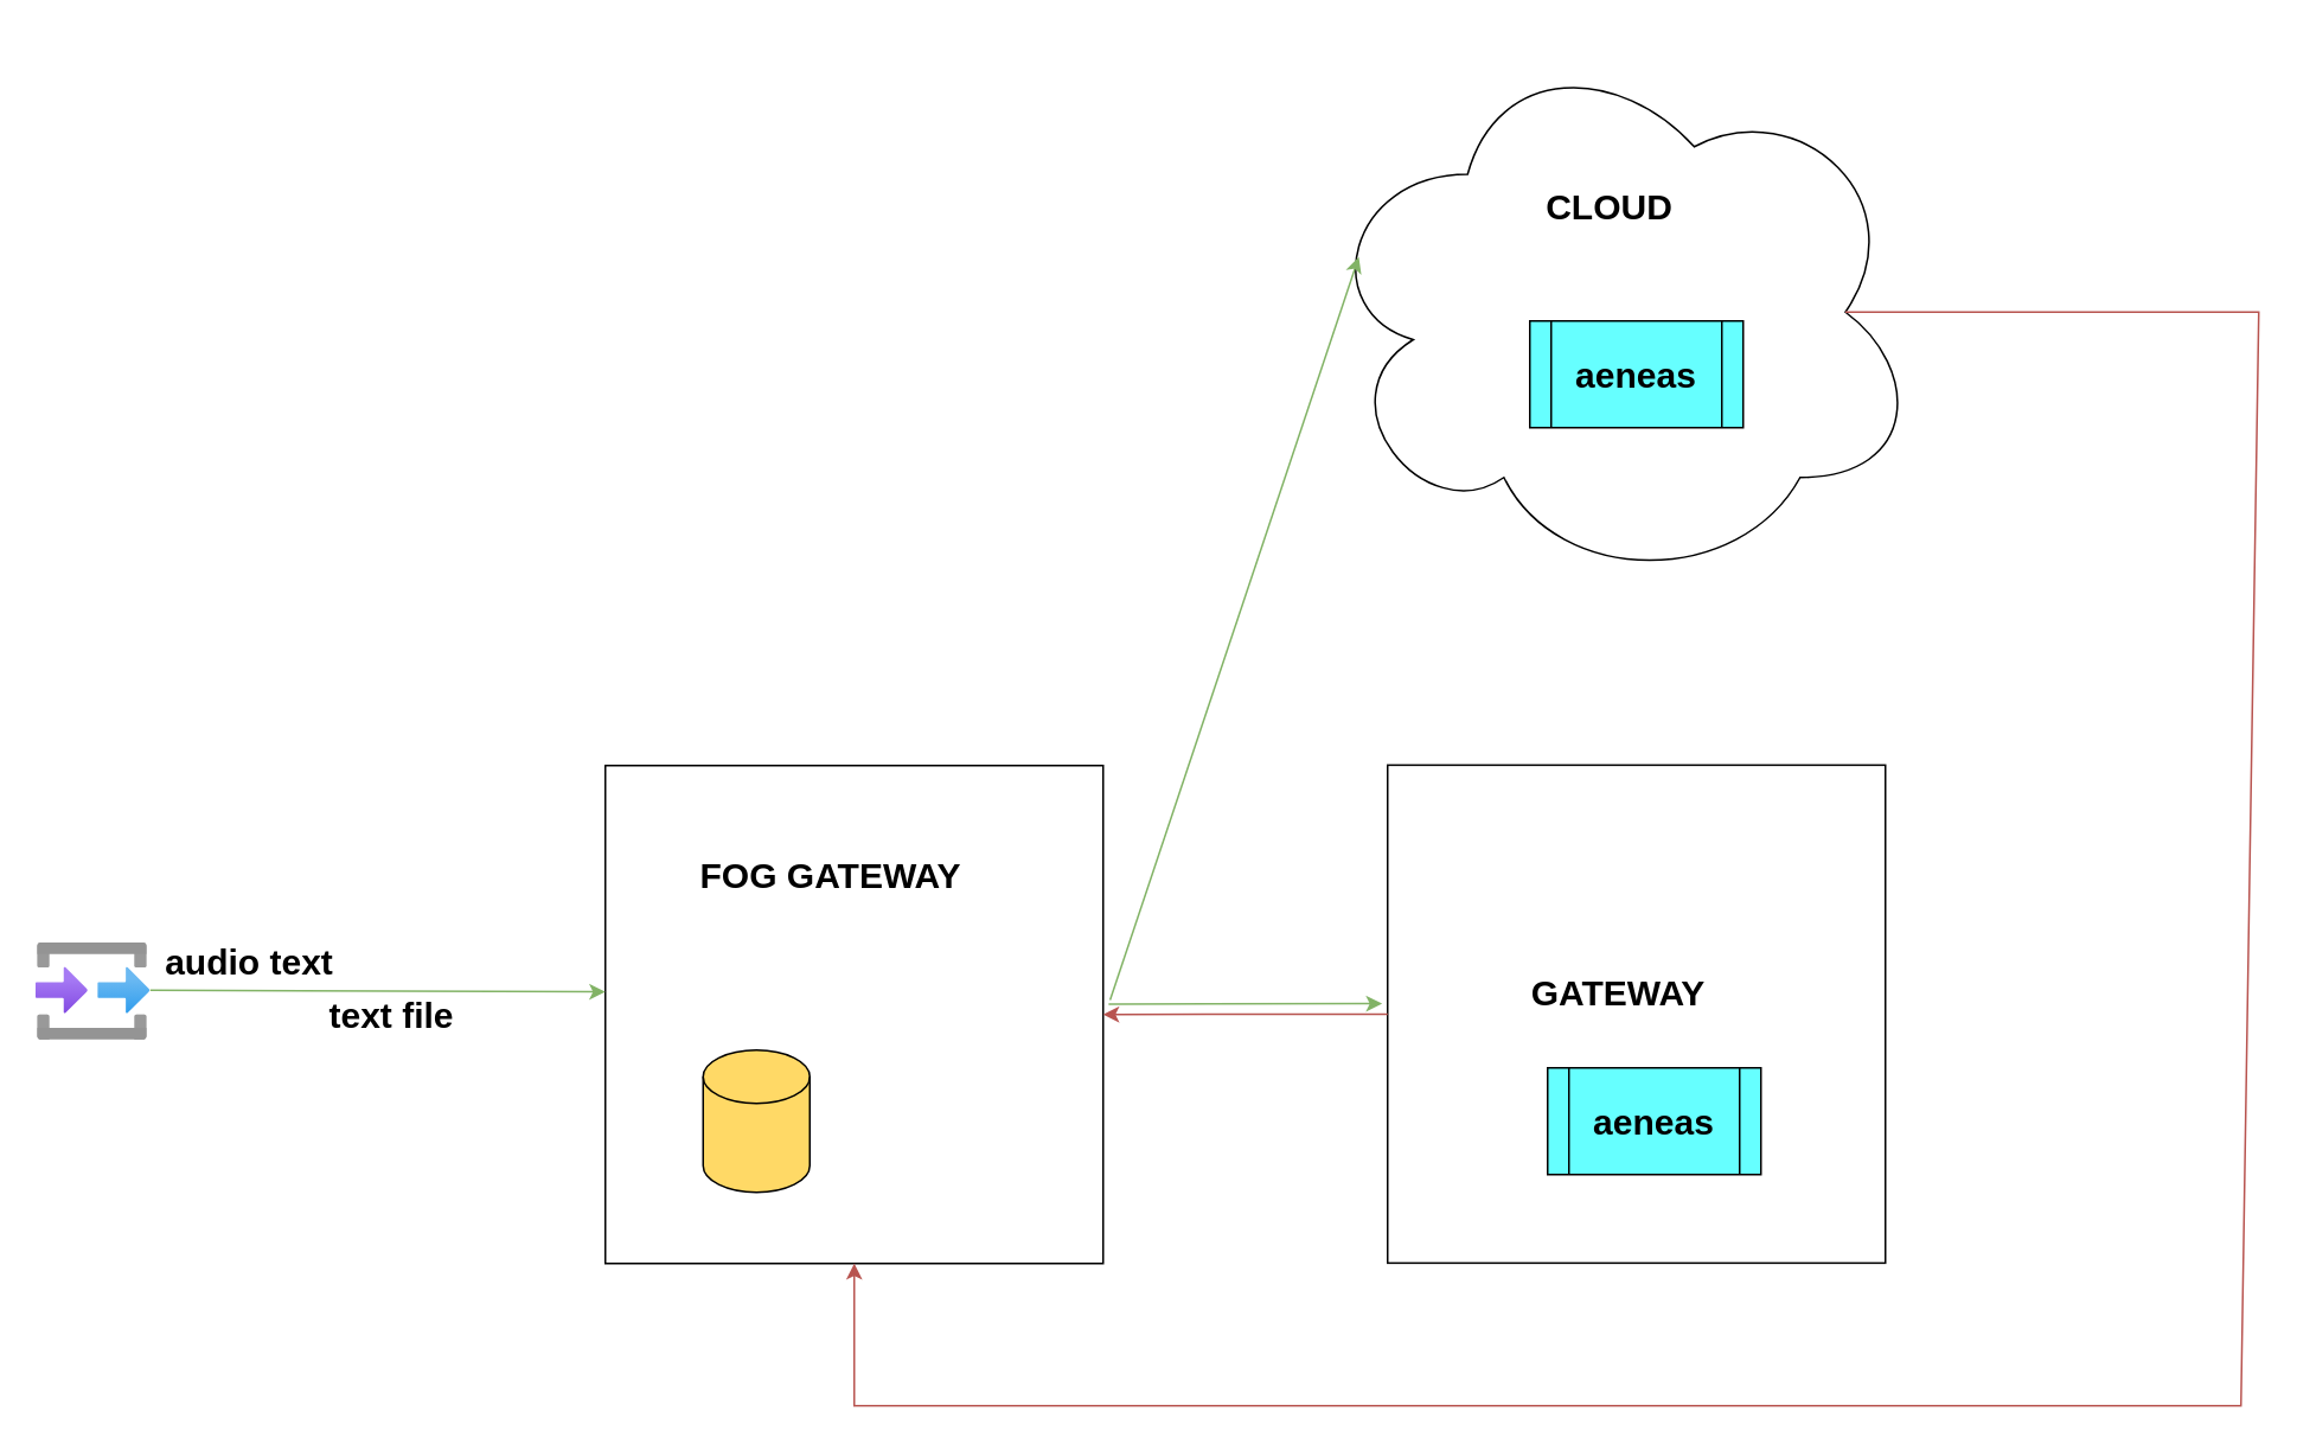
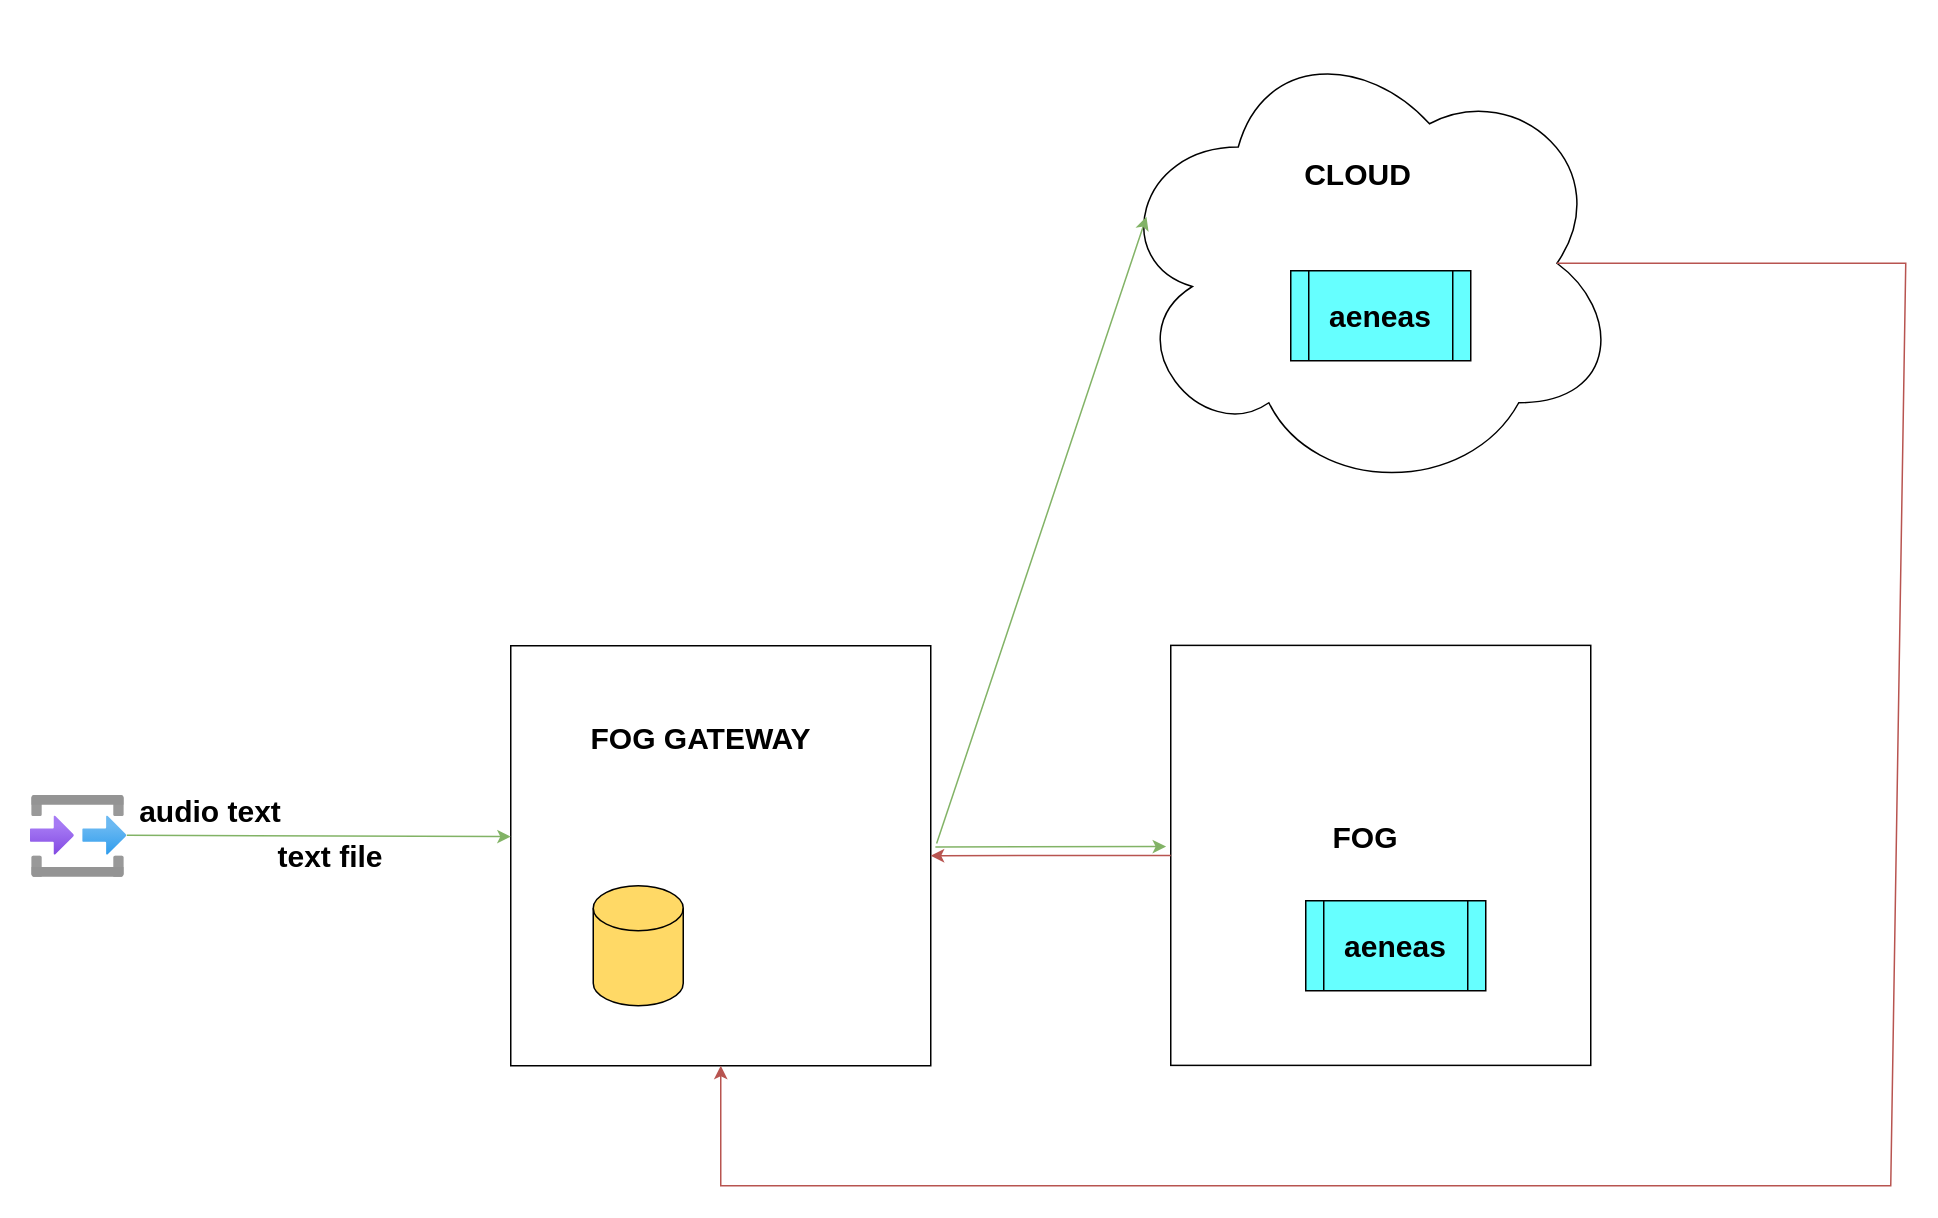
  <mxCell id="0" />
  <mxCell id="1" parent="0" />
  <mxCell id="2" value="" style="ellipse;shape=cloud;whiteSpace=wrap;html=1;" vertex="1" parent="1"><mxGeometry x="740" y="20" width="340" height="310" as="geometry" /></mxCell>
  <mxCell id="3" value="" style="whiteSpace=wrap;html=1;aspect=fixed;" vertex="1" parent="1"><mxGeometry x="340" y="430" width="280" height="280" as="geometry" /></mxCell>
  <mxCell id="4" value="" style="aspect=fixed;html=1;points=[];align=center;image;fontSize=12;image=img/lib/azure2/general/Input_Output.svg;" vertex="1" parent="1"><mxGeometry x="20" y="529.75" width="64" height="55.0" as="geometry" /></mxCell>
  <mxCell id="5" value="audio text" style="text;html=1;strokeColor=none;fillColor=none;align=center;verticalAlign=middle;whiteSpace=wrap;rounded=0;fontSize=20;fontStyle=1" vertex="1" parent="1"><mxGeometry x="90" y="524.75" width="100" height="30" as="geometry" /></mxCell>
  <mxCell id="6" value="text file" style="text;html=1;strokeColor=none;fillColor=none;align=center;verticalAlign=middle;whiteSpace=wrap;rounded=0;fontSize=20;fontStyle=1" vertex="1" parent="1"><mxGeometry x="180" y="554.75" width="80" height="30" as="geometry" /></mxCell>
  <mxCell id="7" value="FOG GATEWAY" style="text;html=1;strokeColor=none;fillColor=none;align=center;verticalAlign=middle;whiteSpace=wrap;rounded=0;fontSize=20;fontStyle=1" vertex="1" parent="1"><mxGeometry x="387" y="476" width="160" height="30" as="geometry" /></mxCell>
  <mxCell id="8" value="" style="shape=image;verticalLabelPosition=bottom;labelBackgroundColor=default;verticalAlign=top;aspect=fixed;imageAspect=0;image=https://cdn-icons-png.flaticon.com/512/5969/5969184.png;" vertex="1" parent="1"><mxGeometry x="547" y="537.5" width="37" height="37" as="geometry" /></mxCell>
  <mxCell id="9" value="" style="whiteSpace=wrap;html=1;aspect=fixed;" vertex="1" parent="1"><mxGeometry x="780" y="429.75" width="280" height="280" as="geometry" /></mxCell>
- <mxCell id="10" value="GATEWAY" style="text;html=1;strokeColor=none;fillColor=none;align=center;verticalAlign=middle;whiteSpace=wrap;rounded=0;fontSize=20;fontStyle=1" vertex="1" parent="1"><mxGeometry x="830" y="542.25" width="160" height="30" as="geometry" /></mxCell>
+ <mxCell id="10" value="FOG" style="text;html=1;strokeColor=none;fillColor=none;align=center;verticalAlign=middle;whiteSpace=wrap;rounded=0;fontSize=20;fontStyle=1" vertex="1" parent="1"><mxGeometry x="830" y="542.25" width="160" height="30" as="geometry" /></mxCell>
  <mxCell id="11" value="" style="shape=image;verticalLabelPosition=bottom;labelBackgroundColor=default;verticalAlign=top;aspect=fixed;imageAspect=0;image=https://cdn-icons-png.flaticon.com/512/5969/5969184.png;" vertex="1" parent="1"><mxGeometry x="943" y="538.75" width="37" height="37" as="geometry" /></mxCell>
  <mxCell id="12" value="" style="endArrow=classic;html=1;rounded=0;fontSize=20;exitX=1;exitY=0.482;exitDx=0;exitDy=0;exitPerimeter=0;entryX=0;entryY=0.5;entryDx=0;entryDy=0;fontColor=#33FF33;fillColor=#d5e8d4;strokeColor=#82b366;" edge="1" parent="1" source="4"><mxGeometry width="50" height="50" relative="1" as="geometry"><mxPoint x="105" y="497.25" as="sourcePoint" /><mxPoint x="340" y="557.25" as="targetPoint" /></mxGeometry></mxCell>
  <mxCell id="13" value="" style="endArrow=classic;html=1;rounded=0;fontSize=20;exitX=1.014;exitY=0.471;exitDx=0;exitDy=0;exitPerimeter=0;entryX=0.07;entryY=0.4;entryDx=0;entryDy=0;entryPerimeter=0;fillColor=#d5e8d4;strokeColor=#82b366;" edge="1" parent="1" source="3" target="2"><mxGeometry width="50" height="50" relative="1" as="geometry"><mxPoint x="670" y="510" as="sourcePoint" /><mxPoint x="760" y="470" as="targetPoint" /></mxGeometry></mxCell>
  <mxCell id="14" value="" style="endArrow=classic;html=1;rounded=0;fontSize=20;exitX=1.011;exitY=0.479;exitDx=0;exitDy=0;exitPerimeter=0;entryX=-0.011;entryY=0.479;entryDx=0;entryDy=0;entryPerimeter=0;fillColor=#d5e8d4;strokeColor=#82b366;" edge="1" parent="1" source="3" target="9"><mxGeometry width="50" height="50" relative="1" as="geometry"><mxPoint x="650" y="584.75" as="sourcePoint" /><mxPoint x="936" y="585.74" as="targetPoint" /></mxGeometry></mxCell>
  <mxCell id="15" value="CLOUD" style="text;html=1;strokeColor=none;fillColor=none;align=center;verticalAlign=middle;whiteSpace=wrap;rounded=0;fontSize=20;fontStyle=1" vertex="1" parent="1"><mxGeometry x="825" y="100" width="160" height="30" as="geometry" /></mxCell>
  <mxCell id="16" value="" style="shape=cylinder3;whiteSpace=wrap;html=1;boundedLbl=1;backgroundOutline=1;size=15;fontSize=20;fillColor=#FFD966;" vertex="1" parent="1"><mxGeometry x="395" y="590" width="60" height="80" as="geometry" /></mxCell>
  <mxCell id="17" value="" style="endArrow=classic;html=1;rounded=0;fontSize=20;fillColor=#f8cecc;strokeColor=#b85450;exitX=0.875;exitY=0.5;exitDx=0;exitDy=0;exitPerimeter=0;entryX=0.5;entryY=1;entryDx=0;entryDy=0;" edge="1" parent="1" source="2" target="3"><mxGeometry width="50" height="50" relative="1" as="geometry"><mxPoint x="1060" y="160" as="sourcePoint" /><mxPoint x="1110" as="targetPoint" y="110" /><Array as="points"><mxPoint x="1270" y="175" /><mxPoint x="1260" y="790" /><mxPoint x="480" y="790" /></Array></mxGeometry></mxCell>
  <mxCell id="18" value="" style="endArrow=classic;html=1;rounded=0;fontSize=20;fontColor=#33FF33;entryX=1;entryY=0.5;entryDx=0;entryDy=0;exitX=0;exitY=0.5;exitDx=0;exitDy=0;fillColor=#f8cecc;strokeColor=#b85450;" edge="1" parent="1" source="9" target="3"><mxGeometry width="50" height="50" relative="1" as="geometry"><mxPoint x="640" y="690" as="sourcePoint" /><mxPoint x="690" y="640" as="targetPoint" /></mxGeometry></mxCell>
  <mxCell id="19" value="&lt;font color=&quot;#000000&quot;&gt;&lt;b&gt;aeneas&lt;/b&gt;&lt;/font&gt;" style="shape=process;whiteSpace=wrap;html=1;backgroundOutline=1;fontSize=20;fontColor=#33FF33;fillColor=#66FFFF;" vertex="1" parent="1"><mxGeometry x="860" y="180" width="120" height="60" as="geometry" /></mxCell>
  <mxCell id="20" value="&lt;font color=&quot;#000000&quot;&gt;&lt;b&gt;aeneas&lt;/b&gt;&lt;/font&gt;" style="shape=process;whiteSpace=wrap;html=1;backgroundOutline=1;fontSize=20;fontColor=#33FF33;fillColor=#66FFFF;" vertex="1" parent="1"><mxGeometry x="870" y="600" width="120" height="60" as="geometry" /></mxCell>
